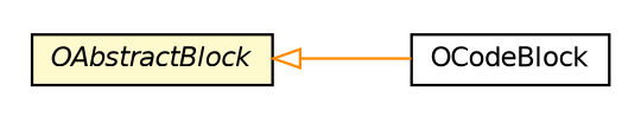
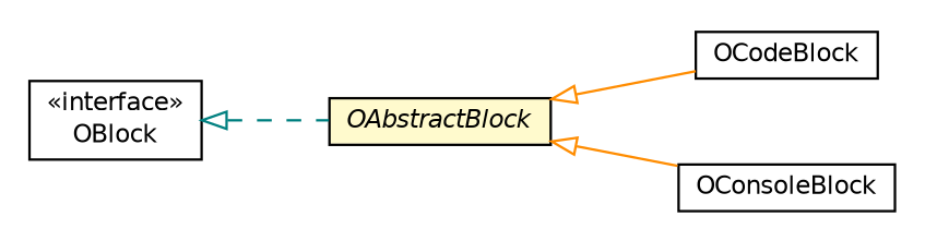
  digraph {
    nodesep=0.25
    rankdir=LR
    ranksep=0.5
    node [fontcolor=black fontname=Helvetica fontsize=10.0 shape=plaintext]
    edge [arrowtail=empty color=darkorange dir=back fontname=Helvetica fontsize=10 headport=p labelfontname=Helvetica labelfontsize=10 tailport=p]
    n1 [label=<<table title="com.orientechnologies.orient.etl.block.OAbstractBlock" border="0" cellborder="1" cellspacing="0" cellpadding="2" port="p" bgcolor="lemonChiffon" href="./OAbstractBlock.html"> 		<tr><td><table border="0" cellspacing="0" cellpadding="1"> <tr><td align="center" balign="center"><font face="Helvetica-Oblique"> OAbstractBlock </font></td></tr> 		</table></td></tr> 		</table>>]
    n2 [label=<<table title="com.orientechnologies.orient.etl.block.OCodeBlock" border="0" cellborder="1" cellspacing="0" cellpadding="2" port="p" href="./OCodeBlock.html"> 		<tr><td><table border="0" cellspacing="0" cellpadding="1"> <tr><td align="center" balign="center"> OCodeBlock </td></tr> 		</table></td></tr> 		</table>>]
+   n3 [label=<<table title="com.orientechnologies.orient.etl.block.OConsoleBlock" border="0" cellborder="1" cellspacing="0" cellpadding="2" port="p" href="./OConsoleBlock.html"> 		<tr><td><table border="0" cellspacing="0" cellpadding="1"> <tr><td align="center" balign="center"> OConsoleBlock </td></tr> 		</table></td></tr> 		</table>>]
+   n4 [label=<<table title="com.orientechnologies.orient.etl.block.OBlock" border="0" cellborder="1" cellspacing="0" cellpadding="2" port="p" href="./OBlock.html"> 		<tr><td><table border="0" cellspacing="0" cellpadding="1"> <tr><td align="center" balign="center"> &#171;interface&#187; </td></tr> <tr><td align="center" balign="center"> OBlock </td></tr> 		</table></td></tr> 		</table>>]
    n1 -> n2
+   n1 -> n3
+   n4 -> n1 [color=teal style=dashed]
  }
